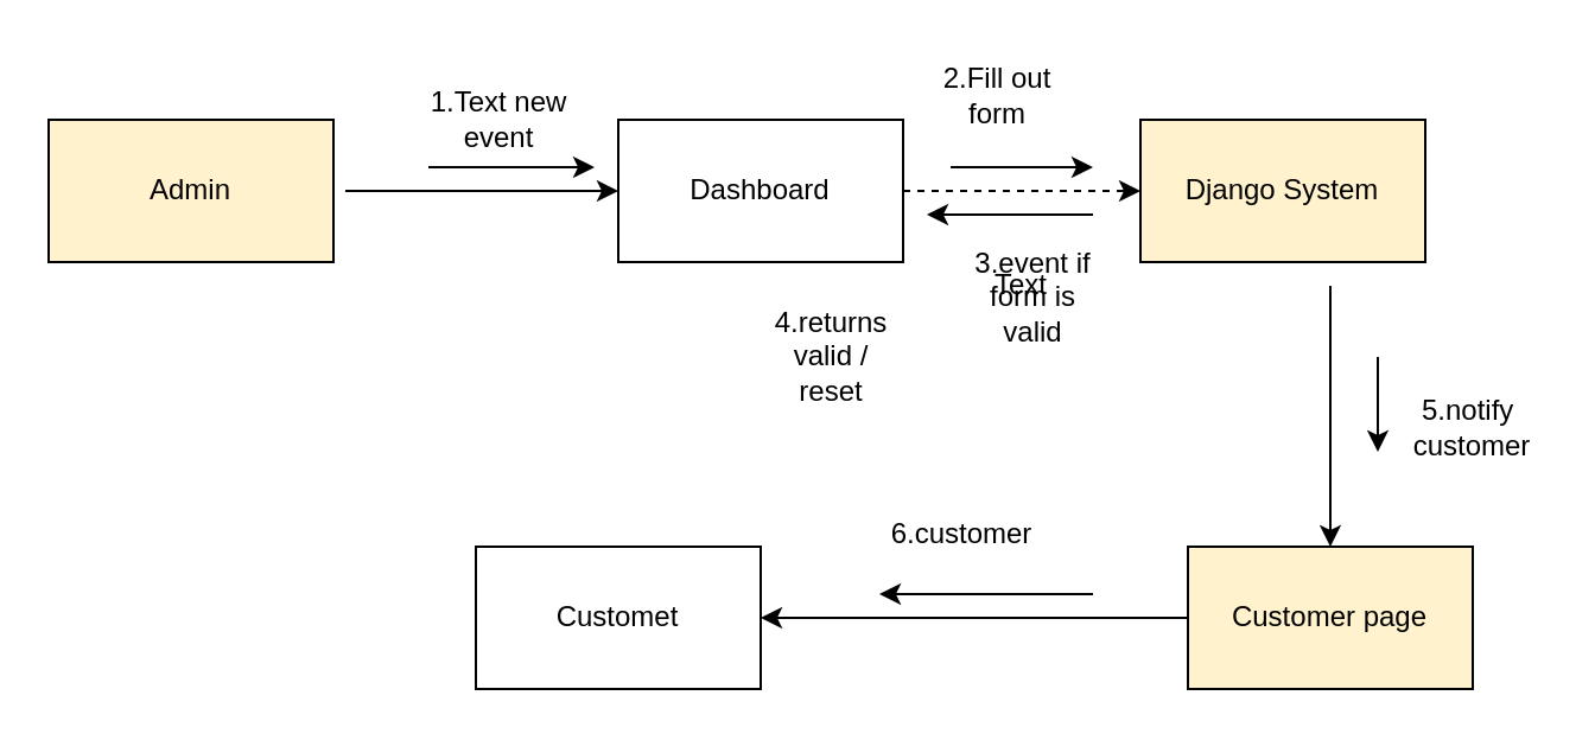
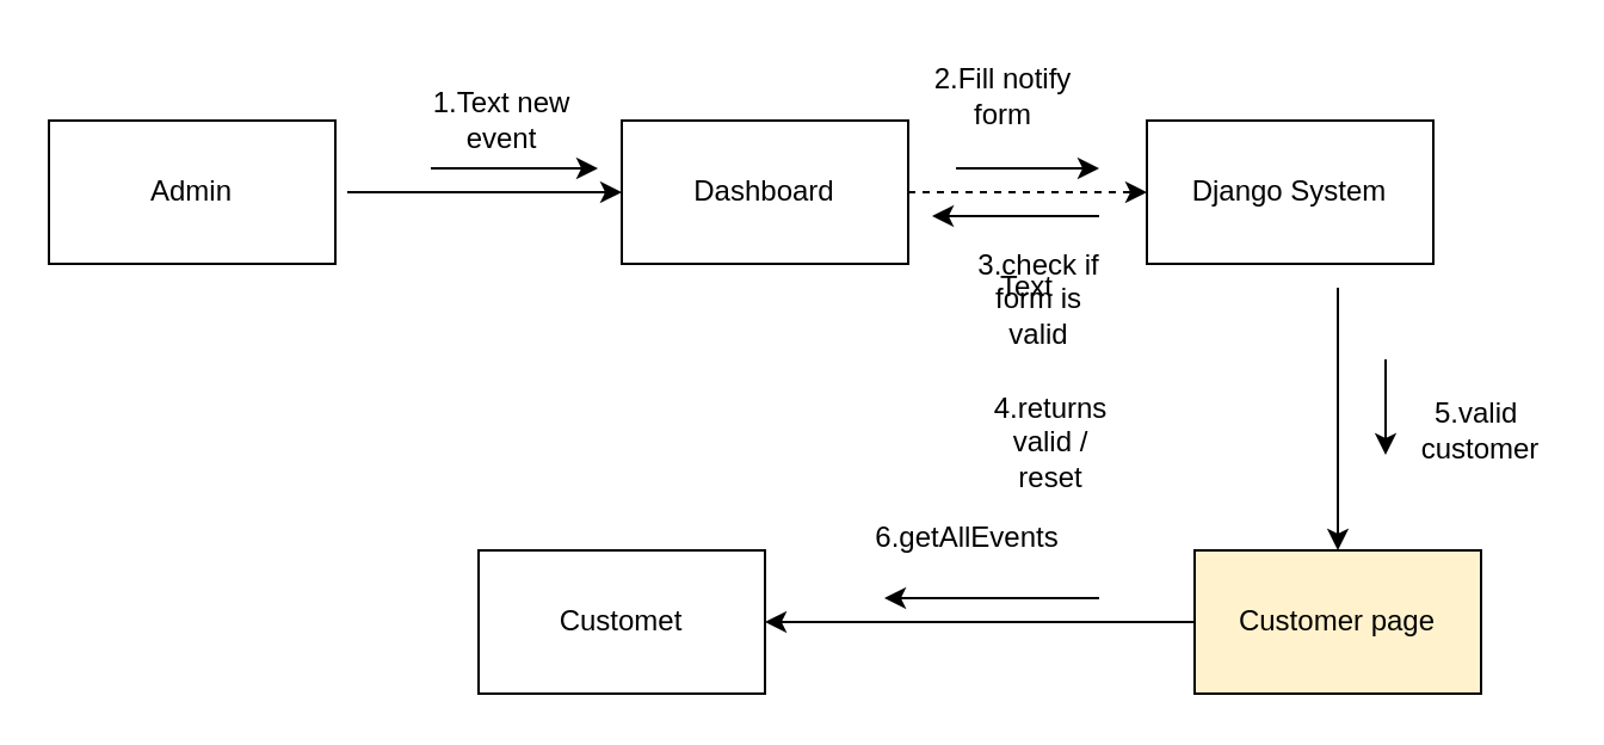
  <mxCell id="0" />
  <mxCell id="1" parent="0" />
  <mxCell id="2" value="Dashboard" style="rounded=0;whiteSpace=wrap;html=1;" parent="1" vertex="1"><mxGeometry x="260" y="50" width="120" height="60" as="geometry" /></mxCell>
  <mxCell id="3" value="" style="endArrow=classic;html=1;exitX=0.5;exitY=0.5;exitDx=0;exitDy=0;exitPerimeter=0;entryX=0;entryY=0.5;entryDx=0;entryDy=0;" parent="1" target="2" edge="1"><mxGeometry width="50" height="50" relative="1" as="geometry"><mxPoint x="145" y="80" as="sourcePoint" /><mxPoint x="460" y="160" as="targetPoint" /></mxGeometry></mxCell>
  <mxCell id="4" value="1.Text new event" style="text;html=1;strokeColor=none;fillColor=none;align=center;verticalAlign=middle;whiteSpace=wrap;rounded=0;" parent="1" vertex="1"><mxGeometry x="180" y="30" width="60" height="40" as="geometry" /></mxCell>
- <mxCell id="5" value="Django System" style="rounded=0;whiteSpace=wrap;html=1;fillColor=#fff2cc;" parent="1" vertex="1"><mxGeometry x="480" y="50" width="120" height="60" as="geometry" /></mxCell>
+ <mxCell id="5" value="Django System" style="rounded=0;whiteSpace=wrap;html=1;" parent="1" vertex="1"><mxGeometry x="480" y="50" width="120" height="60" as="geometry" /></mxCell>
  <mxCell id="6" value="" style="endArrow=classic;html=1;exitX=1;exitY=0.5;exitDx=0;exitDy=0;dashed=1;" parent="1" source="2" target="5" edge="1"><mxGeometry width="50" height="50" relative="1" as="geometry"><mxPoint x="410" y="200" as="sourcePoint" /><mxPoint x="460" y="150" as="targetPoint" /></mxGeometry></mxCell>
- <mxCell id="7" value="2.Fill out form" style="text;html=1;strokeColor=none;fillColor=none;align=center;verticalAlign=middle;whiteSpace=wrap;rounded=0;" parent="1" vertex="1"><mxGeometry x="390" y="20" width="60" height="40" as="geometry" /></mxCell>
- <mxCell id="8" value="3.event if form is valid" style="text;html=1;strokeColor=none;fillColor=none;align=center;verticalAlign=middle;whiteSpace=wrap;rounded=0;" parent="1" vertex="1"><mxGeometry x="405" y="100" width="60" height="50" as="geometry" /></mxCell>
- <mxCell id="9" value="4.returns valid / reset" style="text;html=1;strokeColor=none;fillColor=none;align=center;verticalAlign=middle;whiteSpace=wrap;rounded=0;" parent="1" vertex="1"><mxGeometry x="320" y="125" width="60" height="50" as="geometry" /></mxCell>
+ <mxCell id="7" value="2.Fill notify form" style="text;html=1;strokeColor=none;fillColor=none;align=center;verticalAlign=middle;whiteSpace=wrap;rounded=0;" parent="1" vertex="1"><mxGeometry x="390" y="20" width="60" height="40" as="geometry" /></mxCell>
+ <mxCell id="8" value="3.check if form is valid" style="text;html=1;strokeColor=none;fillColor=none;align=center;verticalAlign=middle;whiteSpace=wrap;rounded=0;" parent="1" vertex="1"><mxGeometry x="405" y="100" width="60" height="50" as="geometry" /></mxCell>
+ <mxCell id="9" value="4.returns valid / reset" style="text;html=1;strokeColor=none;fillColor=none;align=center;verticalAlign=middle;whiteSpace=wrap;rounded=0;" parent="1" vertex="1"><mxGeometry x="410" y="160" width="60" height="50" as="geometry" /></mxCell>
  <mxCell id="10" value="" style="endArrow=classic;html=1;exitX=0.167;exitY=1.25;exitDx=0;exitDy=0;exitPerimeter=0;" parent="1" source="7" edge="1"><mxGeometry width="50" height="50" relative="1" as="geometry"><mxPoint x="410" y="160" as="sourcePoint" /><mxPoint x="460" y="70" as="targetPoint" /></mxGeometry></mxCell>
  <mxCell id="11" value="" style="endArrow=classic;html=1;" parent="1" edge="1"><mxGeometry width="50" height="50" relative="1" as="geometry"><mxPoint x="460" y="90" as="sourcePoint" /><mxPoint x="390" y="90" as="targetPoint" /></mxGeometry></mxCell>
  <mxCell id="12" value="" style="endArrow=classic;html=1;exitX=0;exitY=1;exitDx=0;exitDy=0;" parent="1" source="4" edge="1"><mxGeometry width="50" height="50" relative="1" as="geometry"><mxPoint x="410" y="160" as="sourcePoint" /><mxPoint x="250" y="70" as="targetPoint" /></mxGeometry></mxCell>
  <mxCell id="13" value="" style="endArrow=classic;html=1;" parent="1" target="14" edge="1"><mxGeometry width="50" height="50" relative="1" as="geometry"><mxPoint x="560" y="120" as="sourcePoint" /><mxPoint x="560" y="190" as="targetPoint" /></mxGeometry></mxCell>
  <mxCell id="14" value="Customer page" style="rounded=0;whiteSpace=wrap;html=1;fillColor=#fff2cc;" parent="1" vertex="1"><mxGeometry x="500" y="230" width="120" height="60" as="geometry" /></mxCell>
- <mxCell id="15" value="5.notify&amp;nbsp; customer" style="text;html=1;strokeColor=none;fillColor=none;align=center;verticalAlign=middle;whiteSpace=wrap;rounded=0;" parent="1" vertex="1"><mxGeometry x="590" y="160" width="60" height="40" as="geometry" /></mxCell>
+ <mxCell id="15" value="5.valid&amp;nbsp; customer" style="text;html=1;strokeColor=none;fillColor=none;align=center;verticalAlign=middle;whiteSpace=wrap;rounded=0;" parent="1" vertex="1"><mxGeometry x="590" y="160" width="60" height="40" as="geometry" /></mxCell>
  <mxCell id="16" value="" style="endArrow=classic;html=1;" parent="1" edge="1"><mxGeometry width="50" height="50" relative="1" as="geometry"><mxPoint x="580" y="150" as="sourcePoint" /><mxPoint x="580" y="190" as="targetPoint" /></mxGeometry></mxCell>
  <mxCell id="17" value="" style="endArrow=classic;html=1;exitX=0;exitY=0.5;exitDx=0;exitDy=0;" parent="1" source="14" edge="1"><mxGeometry width="50" height="50" relative="1" as="geometry"><mxPoint x="500" y="240" as="sourcePoint" /><mxPoint x="320" y="260" as="targetPoint" /></mxGeometry></mxCell>
  <mxCell id="18" value="Text" style="text;html=1;strokeColor=none;fillColor=none;align=center;verticalAlign=middle;whiteSpace=wrap;rounded=0;" parent="1" vertex="1"><mxGeometry x="410" y="110" width="40" height="20" as="geometry" /></mxCell>
- <mxCell id="19" value="6.customer" style="text;html=1;strokeColor=none;fillColor=none;align=center;verticalAlign=middle;whiteSpace=wrap;rounded=0;" parent="1" vertex="1"><mxGeometry x="360" y="210" width="90" height="30" as="geometry" /></mxCell>
+ <mxCell id="19" value="6.getAllEvents" style="text;html=1;strokeColor=none;fillColor=none;align=center;verticalAlign=middle;whiteSpace=wrap;rounded=0;" parent="1" vertex="1"><mxGeometry x="360" y="210" width="90" height="30" as="geometry" /></mxCell>
  <mxCell id="20" value="" style="endArrow=classic;html=1;" parent="1" edge="1"><mxGeometry width="50" height="50" relative="1" as="geometry"><mxPoint x="460" y="250" as="sourcePoint" /><mxPoint x="370" y="250" as="targetPoint" /></mxGeometry></mxCell>
- <mxCell id="21" value="Admin" style="rounded=0;whiteSpace=wrap;html=1;fillColor=#fff2cc;" vertex="1" parent="1"><mxGeometry x="20" y="50" width="120" height="60" as="geometry" /></mxCell>
+ <mxCell id="21" value="Admin" style="rounded=0;whiteSpace=wrap;html=1;" vertex="1" parent="1"><mxGeometry x="20" y="50" width="120" height="60" as="geometry" /></mxCell>
  <mxCell id="22" value="Customet" style="rounded=0;whiteSpace=wrap;html=1;" vertex="1" parent="1"><mxGeometry x="200" y="230" width="120" height="60" as="geometry" /></mxCell>
